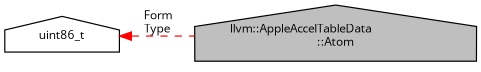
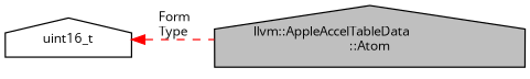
  digraph {
    rankdir=LR
    fontname="Open Sans"
    node [color=black fontname="Open Sans" fontsize=10 shape=house]
    n1 [fillcolor=grey75 fontcolor=black height=0.2 label="llvm::AppleAccelTableData\l::Atom" style=filled width=0.4]
-   n2 [height=0.2 label=uint86_t width=0.4]
+   n2 [height=0.2 label=uint16_t width=0.4]
    n2 -> n1 [color=red dir=back fontname="Open Sans" fontsize=10 label=" Form\nType" labelfontname=Helvetica labelfontsize=10 style=dashed]
  }
